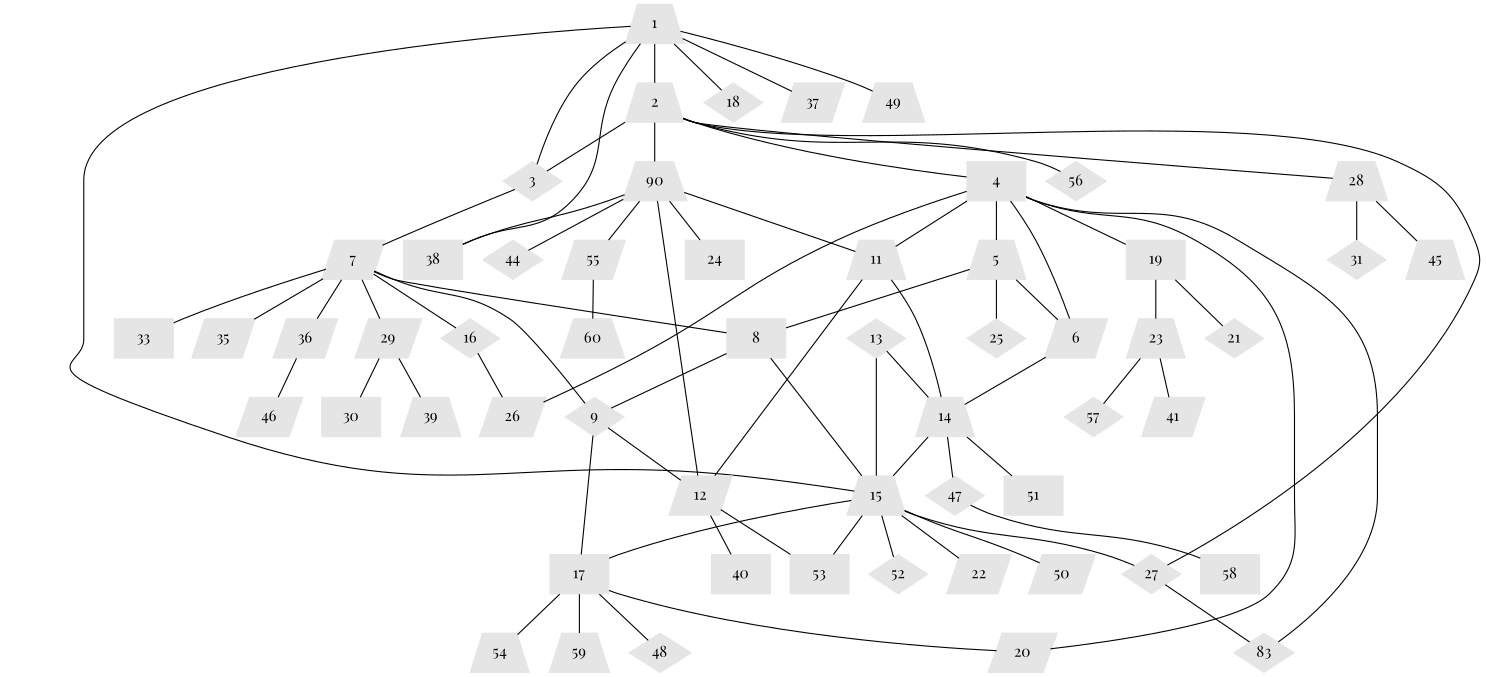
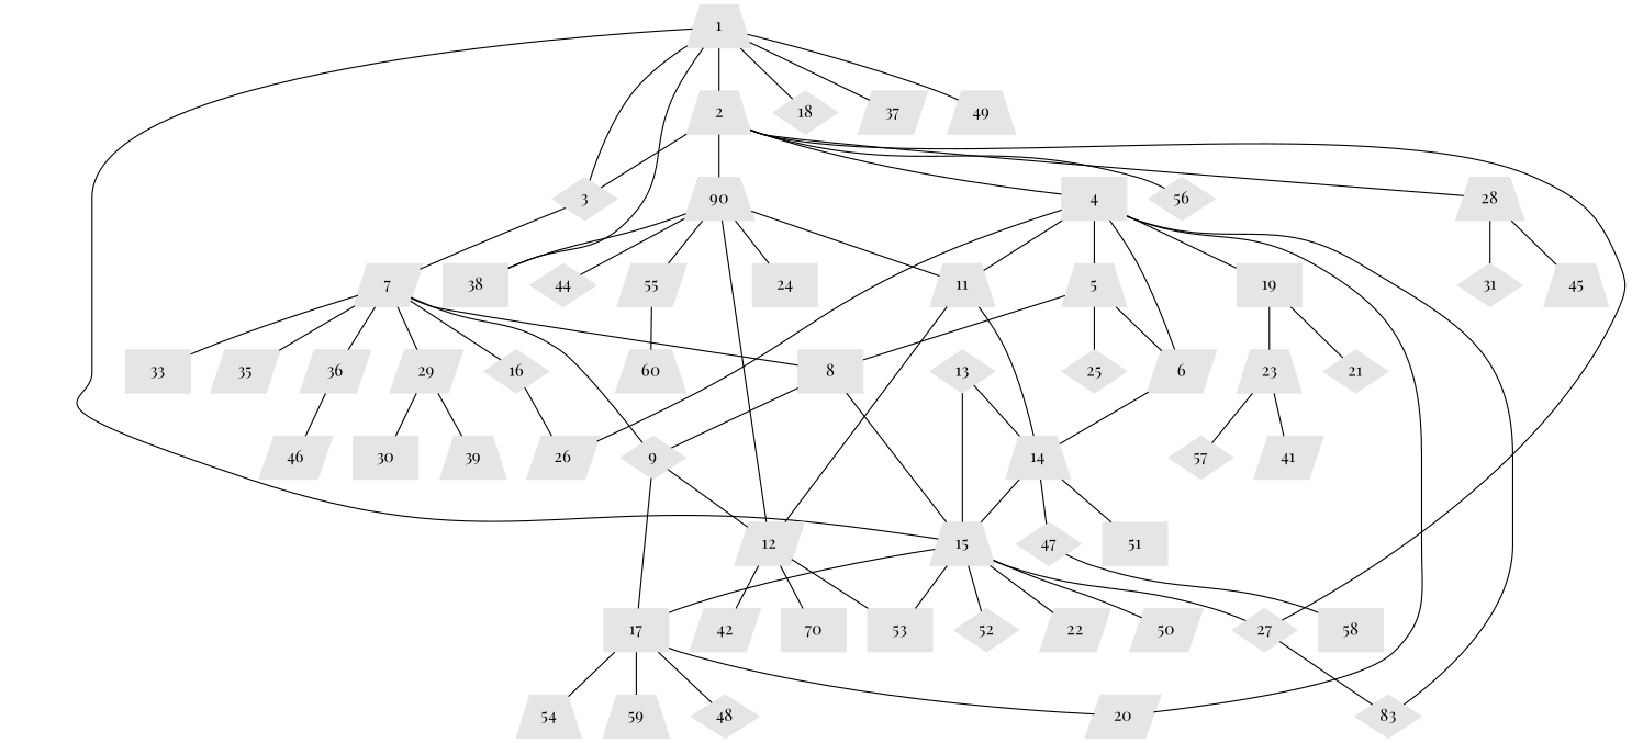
  graph {
    fontname="Playfair Display"
    node [color=gray90 fontname="Playfair Display" shape=diamond style=filled]
    edge [fontname="Playfair Display"]
    1 [shape=trapezium]
    2 [shape=trapezium]
    3
    15 [shape=trapezium]
    18
    37 [shape=parallelogram]
    38 [shape=box]
    49 [shape=trapezium]
    4 [shape=box]
    n10 [label=90 shape=trapezium]
    27
    28 [shape=trapezium]
    56
    7 [shape=parallelogram]
    17 [shape=box]
    53 [shape=box]
    22 [shape=parallelogram]
    50 [shape=parallelogram]
    52
    5 [shape=trapezium]
    6 [shape=parallelogram]
    11 [shape=trapezium]
    19 [shape=box]
    20 [shape=parallelogram]
    26 [shape=parallelogram]
    n26 [label=83]
    12 [shape=parallelogram]
    24 [shape=box]
    44
    55 [shape=parallelogram]
    31
    45 [shape=trapezium]
    8 [shape=box]
    9
    16
    29 [shape=parallelogram]
    33 [shape=box]
    35 [shape=parallelogram]
    36 [shape=parallelogram]
    25
    14 [shape=trapezium]
    21
    23 [shape=trapezium]
    47
    51 [shape=box]
    30 [shape=box]
    39 [shape=trapezium]
    46 [shape=parallelogram]
-   40 [shape=box]
+   40 [shape=box label=70]
+   42 [shape=parallelogram]
    48
    54 [shape=trapezium]
    59 [shape=trapezium]
    60 [shape=trapezium]
    13
    58 [shape=box]
    41 [shape=parallelogram]
    57
    1 -- 2
    1 -- 3
    1 -- 15
    1 -- 18
    1 -- 37
    1 -- 38
    1 -- 49
    2 -- 3
    2 -- 4
    2 -- n10
    2 -- 27
    2 -- 28
    2 -- 56
    3 -- 7
    15 -- 27
    15 -- 17
    15 -- 53
    15 -- 22
    15 -- 50
    15 -- 52
    4 -- 5
    4 -- 6
    4 -- 11
    4 -- 19
    4 -- 20
    4 -- 26
    4 -- n26
    n10 -- 38
    n10 -- 11
    n10 -- 12
    n10 -- 24
    n10 -- 44
    n10 -- 55
    27 -- n26
    28 -- 31
    28 -- 45
    7 -- 8
    7 -- 9
    7 -- 16
    7 -- 29
    7 -- 33
    7 -- 35
    7 -- 36
    17 -- 20
    17 -- 48
    17 -- 54
    17 -- 59
    5 -- 6
    5 -- 8
    5 -- 25
    6 -- 14
    11 -- 12
    11 -- 14
    19 -- 21
    19 -- 23
    12 -- 53
    12 -- 40
+   12 -- 42
    55 -- 60
    8 -- 15
    8 -- 9
    9 -- 17
    9 -- 12
    16 -- 26
    29 -- 30
    29 -- 39
    36 -- 46
    14 -- 15
    14 -- 47
    14 -- 51
    23 -- 41
    23 -- 57
    47 -- 58
    13 -- 15
    13 -- 14
  }
